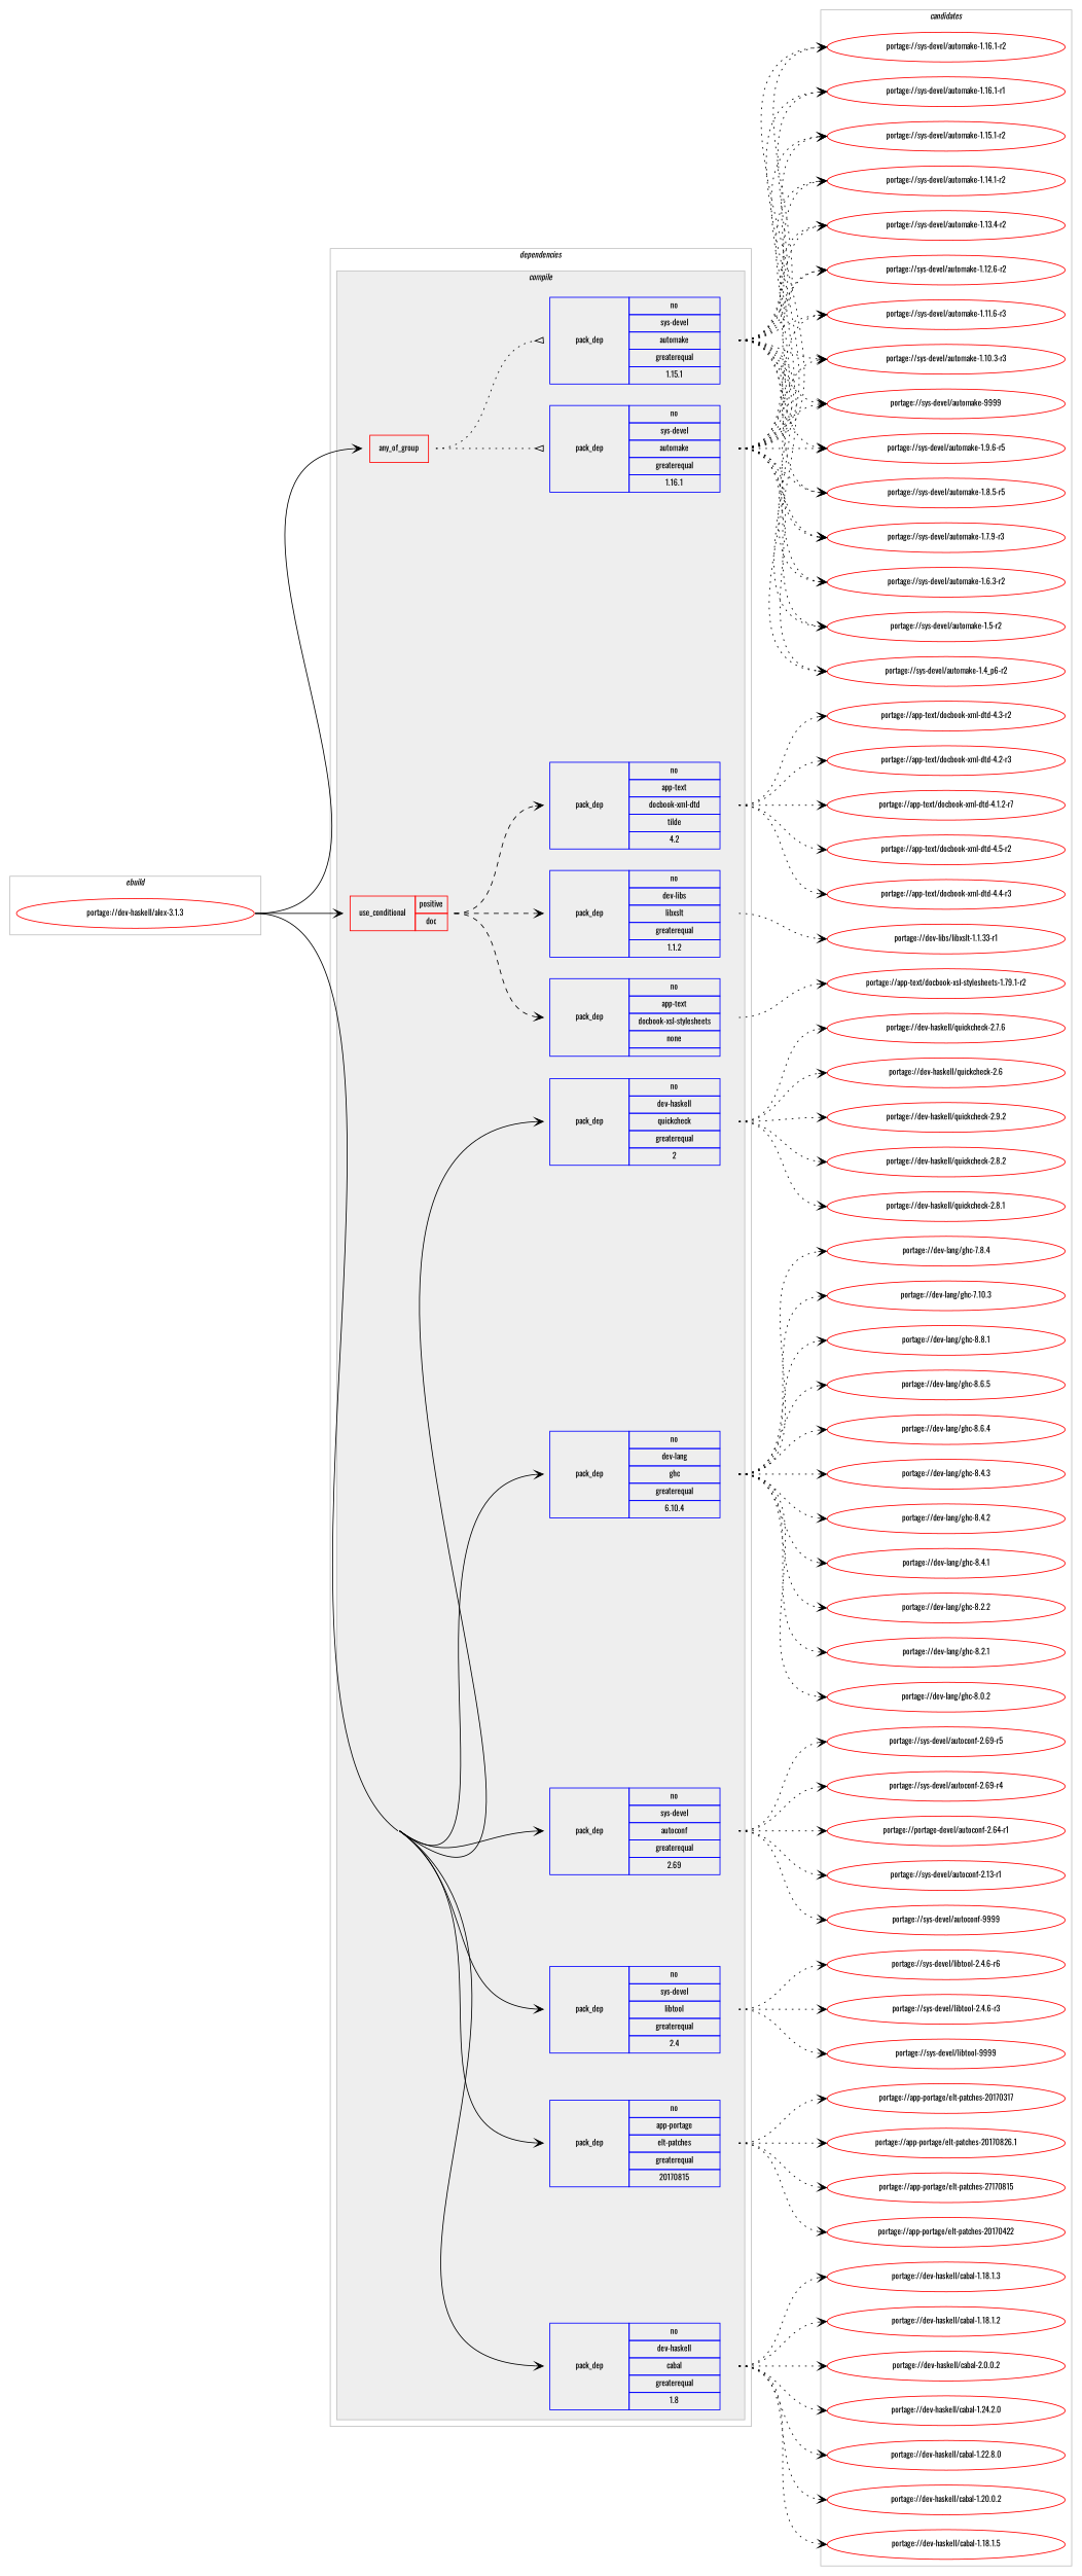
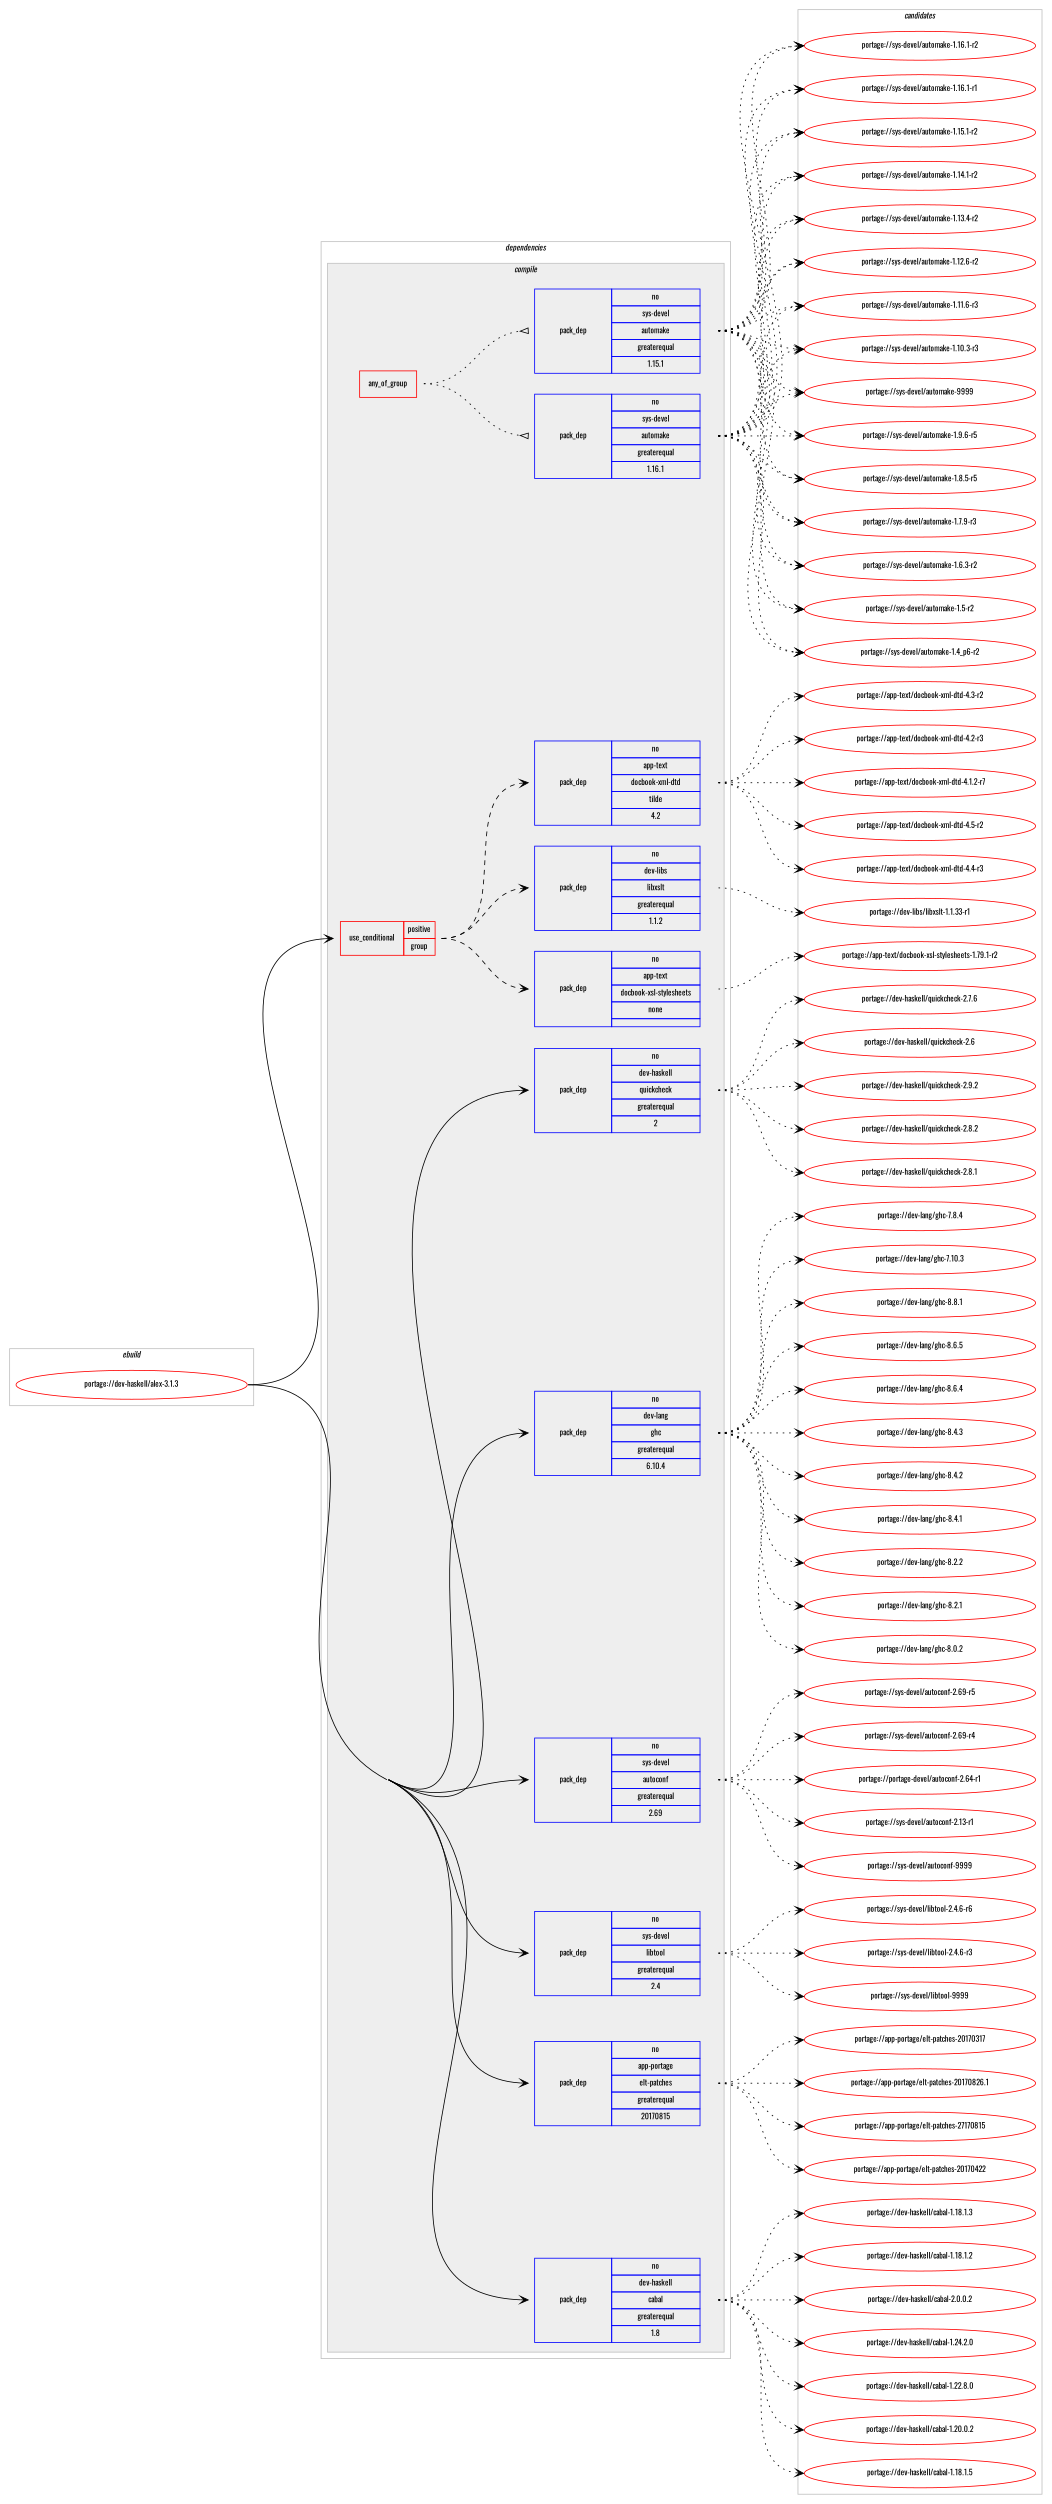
  digraph {
    compound=true
    concentrate=true
    fontname=Oswald
    fontsize=10
    newrank=true
    rankdir=LR
    ranksep=1.5
    node [color=red fontname=Oswald fontsize=10]
    edge [arrowhead=vee fontname=Oswald headport=w style=dotted tailport=e weight=100]
    n1 [label="portage://dev-haskell/alex-3.1.3" width=4]
    n2 [color=blue label=<<TABLE BORDER="0" CELLBORDER="1" CELLSPACING="0" CELLPADDING="4" WIDTH="220"><TR><TD ROWSPAN="6" CELLPADDING="30">pack_dep</TD></TR><TR><TD WIDTH="110">no</TD></TR><TR><TD>sys-devel</TD></TR><TR><TD>automake</TD></TR><TR><TD>greaterequal</TD></TR><TR><TD>1.16.1</TD></TR></TABLE>> shape=none]
    n3 [color=blue label=<<TABLE BORDER="0" CELLBORDER="1" CELLSPACING="0" CELLPADDING="4" WIDTH="220"><TR><TD ROWSPAN="6" CELLPADDING="30">pack_dep</TD></TR><TR><TD WIDTH="110">no</TD></TR><TR><TD>sys-devel</TD></TR><TR><TD>automake</TD></TR><TR><TD>greaterequal</TD></TR><TR><TD>1.15.1</TD></TR></TABLE>> shape=none]
    n4 [label=<<TABLE BORDER="0" CELLBORDER="1" CELLSPACING="0" CELLPADDING="4"><TR><TD CELLPADDING="10">any_of_group</TD></TR></TABLE>> shape=none]
    n5 [color=blue label=<<TABLE BORDER="0" CELLBORDER="1" CELLSPACING="0" CELLPADDING="4" WIDTH="220"><TR><TD ROWSPAN="6" CELLPADDING="30">pack_dep</TD></TR><TR><TD WIDTH="110">no</TD></TR><TR><TD>app-text</TD></TR><TR><TD>docbook-xml-dtd</TD></TR><TR><TD>tilde</TD></TR><TR><TD>4.2</TD></TR></TABLE>> shape=none]
    n6 [color=blue label=<<TABLE BORDER="0" CELLBORDER="1" CELLSPACING="0" CELLPADDING="4" WIDTH="220"><TR><TD ROWSPAN="6" CELLPADDING="30">pack_dep</TD></TR><TR><TD WIDTH="110">no</TD></TR><TR><TD>app-text</TD></TR><TR><TD>docbook-xsl-stylesheets</TD></TR><TR><TD>none</TD></TR><TR><TD></TD></TR></TABLE>> shape=none]
    n7 [color=blue label=<<TABLE BORDER="0" CELLBORDER="1" CELLSPACING="0" CELLPADDING="4" WIDTH="220"><TR><TD ROWSPAN="6" CELLPADDING="30">pack_dep</TD></TR><TR><TD WIDTH="110">no</TD></TR><TR><TD>dev-libs</TD></TR><TR><TD>libxslt</TD></TR><TR><TD>greaterequal</TD></TR><TR><TD>1.1.2</TD></TR></TABLE>> shape=none]
-   n8 [label=<<TABLE BORDER="0" CELLBORDER="1" CELLSPACING="0" CELLPADDING="4"><TR><TD ROWSPAN="3" CELLPADDING="10">use_conditional</TD></TR><TR><TD>positive</TD></TR><TR><TD>doc</TD></TR></TABLE>> shape=none]
+   n8 [label=<<TABLE BORDER="0" CELLBORDER="1" CELLSPACING="0" CELLPADDING="4"><TR><TD ROWSPAN="3" CELLPADDING="10">use_conditional</TD></TR><TR><TD>positive</TD></TR><TR><TD>group</TD></TR></TABLE>> shape=none]
    n9 [color=blue label=<<TABLE BORDER="0" CELLBORDER="1" CELLSPACING="0" CELLPADDING="4" WIDTH="220"><TR><TD ROWSPAN="6" CELLPADDING="30">pack_dep</TD></TR><TR><TD WIDTH="110">no</TD></TR><TR><TD>app-portage</TD></TR><TR><TD>elt-patches</TD></TR><TR><TD>greaterequal</TD></TR><TR><TD>20170815</TD></TR></TABLE>> shape=none]
    n10 [color=blue label=<<TABLE BORDER="0" CELLBORDER="1" CELLSPACING="0" CELLPADDING="4" WIDTH="220"><TR><TD ROWSPAN="6" CELLPADDING="30">pack_dep</TD></TR><TR><TD WIDTH="110">no</TD></TR><TR><TD>dev-haskell</TD></TR><TR><TD>cabal</TD></TR><TR><TD>greaterequal</TD></TR><TR><TD>1.8</TD></TR></TABLE>> shape=none]
    n11 [color=blue label=<<TABLE BORDER="0" CELLBORDER="1" CELLSPACING="0" CELLPADDING="4" WIDTH="220"><TR><TD ROWSPAN="6" CELLPADDING="30">pack_dep</TD></TR><TR><TD WIDTH="110">no</TD></TR><TR><TD>dev-haskell</TD></TR><TR><TD>quickcheck</TD></TR><TR><TD>greaterequal</TD></TR><TR><TD>2</TD></TR></TABLE>> shape=none]
    n12 [color=blue label=<<TABLE BORDER="0" CELLBORDER="1" CELLSPACING="0" CELLPADDING="4" WIDTH="220"><TR><TD ROWSPAN="6" CELLPADDING="30">pack_dep</TD></TR><TR><TD WIDTH="110">no</TD></TR><TR><TD>dev-lang</TD></TR><TR><TD>ghc</TD></TR><TR><TD>greaterequal</TD></TR><TR><TD>6.10.4</TD></TR></TABLE>> shape=none]
    n13 [color=blue label=<<TABLE BORDER="0" CELLBORDER="1" CELLSPACING="0" CELLPADDING="4" WIDTH="220"><TR><TD ROWSPAN="6" CELLPADDING="30">pack_dep</TD></TR><TR><TD WIDTH="110">no</TD></TR><TR><TD>sys-devel</TD></TR><TR><TD>autoconf</TD></TR><TR><TD>greaterequal</TD></TR><TR><TD>2.69</TD></TR></TABLE>> shape=none]
    n14 [color=blue label=<<TABLE BORDER="0" CELLBORDER="1" CELLSPACING="0" CELLPADDING="4" WIDTH="220"><TR><TD ROWSPAN="6" CELLPADDING="30">pack_dep</TD></TR><TR><TD WIDTH="110">no</TD></TR><TR><TD>sys-devel</TD></TR><TR><TD>libtool</TD></TR><TR><TD>greaterequal</TD></TR><TR><TD>2.4</TD></TR></TABLE>> shape=none]
    n15 [label="portage://sys-devel/automake-9999" width=4]
    n16 [label="portage://sys-devel/automake-1.9.6-r5" width=4]
    n17 [label="portage://sys-devel/automake-1.8.5-r5" width=4]
    n18 [label="portage://sys-devel/automake-1.7.9-r3" width=4]
    n19 [label="portage://sys-devel/automake-1.6.3-r2" width=4]
    n20 [label="portage://sys-devel/automake-1.5-r2" width=4]
    n21 [label="portage://sys-devel/automake-1.4_p6-r2" width=4]
    n22 [label="portage://sys-devel/automake-1.16.1-r2" width=4]
    n23 [label="portage://sys-devel/automake-1.16.1-r1" width=4]
    n24 [label="portage://sys-devel/automake-1.15.1-r2" width=4]
    n25 [label="portage://sys-devel/automake-1.14.1-r2" width=4]
    n26 [label="portage://sys-devel/automake-1.13.4-r2" width=4]
    n27 [label="portage://sys-devel/automake-1.12.6-r2" width=4]
    n28 [label="portage://sys-devel/automake-1.11.6-r3" width=4]
    n29 [label="portage://sys-devel/automake-1.10.3-r3" width=4]
    n30 [label="portage://app-text/docbook-xml-dtd-4.5-r2" width=4]
    n31 [label="portage://app-text/docbook-xml-dtd-4.4-r3" width=4]
    n32 [label="portage://app-text/docbook-xml-dtd-4.3-r2" width=4]
    n33 [label="portage://app-text/docbook-xml-dtd-4.2-r3" width=4]
    n34 [label="portage://app-text/docbook-xml-dtd-4.1.2-r7" width=4]
    n35 [label="portage://app-text/docbook-xsl-stylesheets-1.79.1-r2" width=4]
    n36 [label="portage://dev-libs/libxslt-1.1.33-r1" width=4]
    n37 [label="portage://app-portage/elt-patches-20170826.1" width=4]
    n38 [label="portage://app-portage/elt-patches-27170815" width=4]
    n39 [label="portage://app-portage/elt-patches-20170422" width=4]
    n40 [label="portage://app-portage/elt-patches-20170317" width=4]
    n41 [label="portage://dev-haskell/cabal-2.0.0.2" width=4]
    n42 [label="portage://dev-haskell/cabal-1.24.2.0" width=4]
    n43 [label="portage://dev-haskell/cabal-1.22.8.0" width=4]
    n44 [label="portage://dev-haskell/cabal-1.20.0.2" width=4]
    n45 [label="portage://dev-haskell/cabal-1.18.1.5" width=4]
    n46 [label="portage://dev-haskell/cabal-1.18.1.3" width=4]
    n47 [label="portage://dev-haskell/cabal-1.18.1.2" width=4]
    n48 [label="portage://dev-haskell/quickcheck-2.9.2" width=4]
    n49 [label="portage://dev-haskell/quickcheck-2.8.2" width=4]
    n50 [label="portage://dev-haskell/quickcheck-2.8.1" width=4]
    n51 [label="portage://dev-haskell/quickcheck-2.7.6" width=4]
    n52 [label="portage://dev-haskell/quickcheck-2.6" width=4]
    n53 [label="portage://dev-lang/ghc-8.8.1" width=4]
    n54 [label="portage://dev-lang/ghc-8.6.5" width=4]
    n55 [label="portage://dev-lang/ghc-8.6.4" width=4]
    n56 [label="portage://dev-lang/ghc-8.4.3" width=4]
    n57 [label="portage://dev-lang/ghc-8.4.2" width=4]
    n58 [label="portage://dev-lang/ghc-8.4.1" width=4]
    n59 [label="portage://dev-lang/ghc-8.2.2" width=4]
    n60 [label="portage://dev-lang/ghc-8.2.1" width=4]
    n61 [label="portage://dev-lang/ghc-8.0.2" width=4]
    n62 [label="portage://dev-lang/ghc-7.8.4" width=4]
    n63 [label="portage://dev-lang/ghc-7.10.3" width=4]
    n64 [label="portage://sys-devel/autoconf-9999" width=4]
    n65 [label="portage://sys-devel/autoconf-2.69-r5" width=4]
    n66 [label="portage://sys-devel/autoconf-2.69-r4" width=4]
    n67 [label="portage://portage-devel/autoconf-2.64-r1" width=4]
    n68 [label="portage://sys-devel/autoconf-2.13-r1" width=4]
    n69 [label="portage://sys-devel/libtool-9999" width=4]
    n70 [label="portage://sys-devel/libtool-2.4.6-r6" width=4]
    n71 [label="portage://sys-devel/libtool-2.4.6-r3" width=4]
    subgraph cluster_1 {
      color=gray
      label=<<i>ebuild</i>>
      n1
    }
    subgraph cluster_2 {
      color=gray
      label=<<i>dependencies</i>>
      subgraph cluster_3 {
        color=gray
        fillcolor="#eeeeee"
        label=<<i>compile</i>>
        style=filled
        subgraph sub_4 {
          color=gray
          fillcolor="#eeeeee"
          label=<<i>compile</i>>
          style=filled
          n4
          subgraph sub_5 {
            color=gray
            fillcolor="#eeeeee"
            label=<<i>compile</i>>
            style=filled
            n2
          }
          subgraph sub_6 {
            color=gray
            fillcolor="#eeeeee"
            label=<<i>compile</i>>
            style=filled
            n3
          }
        }
        subgraph sub_7 {
          color=gray
          fillcolor="#eeeeee"
          label=<<i>compile</i>>
          style=filled
          n8
          subgraph sub_8 {
            color=gray
            fillcolor="#eeeeee"
            label=<<i>compile</i>>
            style=filled
            n5
          }
          subgraph sub_9 {
            color=gray
            fillcolor="#eeeeee"
            label=<<i>compile</i>>
            style=filled
            n6
          }
          subgraph sub_10 {
            color=gray
            fillcolor="#eeeeee"
            label=<<i>compile</i>>
            style=filled
            n7
          }
        }
        subgraph sub_11 {
          color=gray
          fillcolor="#eeeeee"
          label=<<i>compile</i>>
          style=filled
          n9
        }
        subgraph sub_12 {
          color=gray
          fillcolor="#eeeeee"
          label=<<i>compile</i>>
          style=filled
          n10
        }
        subgraph sub_13 {
          color=gray
          fillcolor="#eeeeee"
          label=<<i>compile</i>>
          style=filled
          n11
        }
        subgraph sub_14 {
          color=gray
          fillcolor="#eeeeee"
          label=<<i>compile</i>>
          style=filled
          n12
        }
        subgraph sub_15 {
          color=gray
          fillcolor="#eeeeee"
          label=<<i>compile</i>>
          style=filled
          n13
        }
        subgraph sub_16 {
          color=gray
          fillcolor="#eeeeee"
          label=<<i>compile</i>>
          style=filled
          n14
        }
      }
      subgraph cluster_17 {
        color=gray
        fillcolor="#eeeeee"
        label=<<i>compile and run</i>>
        style=filled
      }
      subgraph cluster_18 {
        color=gray
        fillcolor="#eeeeee"
        label=<<i>run</i>>
        style=filled
      }
    }
    subgraph cluster_19 {
      color=gray
      label=<<i>candidates</i>>
      rank=same
      subgraph sub_20 {
        color=black
        label=<<i>candidates</i>>
        nodesep=1
        rank=same
        n15
        n16
        n17
        n18
        n19
        n20
        n21
        n22
        n23
        n24
        n25
        n26
        n27
        n28
        n29
      }
      subgraph sub_21 {
        color=black
        label=<<i>candidates</i>>
        nodesep=1
        rank=same
        n15
        n16
        n17
        n18
        n19
        n20
        n21
        n22
        n23
        n24
        n25
        n26
        n27
        n28
        n29
      }
      subgraph sub_22 {
        color=black
        label=<<i>candidates</i>>
        nodesep=1
        rank=same
        n30
        n31
        n32
        n33
        n34
      }
      subgraph sub_23 {
        color=black
        label=<<i>candidates</i>>
        nodesep=1
        rank=same
        n35
      }
      subgraph sub_24 {
        color=black
        label=<<i>candidates</i>>
        nodesep=1
        rank=same
        n36
      }
      subgraph sub_25 {
        color=black
        label=<<i>candidates</i>>
        nodesep=1
        rank=same
        n37
        n38
        n39
        n40
      }
      subgraph sub_26 {
        color=black
        label=<<i>candidates</i>>
        nodesep=1
        rank=same
        n41
        n42
        n43
        n44
        n45
        n46
        n47
      }
      subgraph sub_27 {
        color=black
        label=<<i>candidates</i>>
        nodesep=1
        rank=same
        n48
        n49
        n50
        n51
        n52
      }
      subgraph sub_28 {
        color=black
        label=<<i>candidates</i>>
        nodesep=1
        rank=same
        n53
        n54
        n55
        n56
        n57
        n58
        n59
        n60
        n61
        n62
        n63
      }
      subgraph sub_29 {
        color=black
        label=<<i>candidates</i>>
        nodesep=1
        rank=same
        n64
        n65
        n66
        n67
        n68
      }
      subgraph sub_30 {
        color=black
        label=<<i>candidates</i>>
        nodesep=1
        rank=same
        n69
        n70
        n71
      }
    }
-   n1 -> n4 [style=solid weight=20]
    n1 -> n8 [style=solid weight=20]
    n1 -> n9 [style=solid weight=20]
    n1 -> n10 [style=solid weight=20]
    n1 -> n11 [style=solid weight=20]
    n1 -> n12 [style=solid weight=20]
    n1 -> n13 [style=solid weight=20]
    n1 -> n14 [style=solid weight=20]
    n2 -> n15
    n2 -> n16
    n2 -> n17
    n2 -> n18
    n2 -> n19
    n2 -> n20
    n2 -> n21
    n2 -> n22
    n2 -> n23
    n2 -> n24
    n2 -> n25
    n2 -> n26
    n2 -> n27
    n2 -> n28
    n2 -> n29
    n3 -> n15
    n3 -> n16
    n3 -> n17
    n3 -> n18
    n3 -> n19
    n3 -> n20
    n3 -> n21
    n3 -> n22
    n3 -> n23
    n3 -> n24
    n3 -> n25
    n3 -> n26
    n3 -> n27
    n3 -> n28
    n3 -> n29
    n4 -> n2 [arrowhead=oinv weight=20]
    n4 -> n3 [arrowhead=oinv weight=20]
    n5 -> n30
    n5 -> n31
    n5 -> n32
    n5 -> n33
    n5 -> n34
    n6 -> n35
    n7 -> n36
    n8 -> n5 [style=dashed weight=20]
    n8 -> n6 [style=dashed weight=20]
    n8 -> n7 [style=dashed weight=20]
    n9 -> n37
    n9 -> n38
    n9 -> n39
    n9 -> n40
    n10 -> n41
    n10 -> n42
    n10 -> n43
    n10 -> n44
    n10 -> n45
    n10 -> n46
    n10 -> n47
    n11 -> n48
    n11 -> n49
    n11 -> n50
    n11 -> n51
    n11 -> n52
    n12 -> n53
    n12 -> n54
    n12 -> n55
    n12 -> n56
    n12 -> n57
    n12 -> n58
    n12 -> n59
    n12 -> n60
    n12 -> n61
    n12 -> n62
    n12 -> n63
    n13 -> n64
    n13 -> n65
    n13 -> n66
    n13 -> n67
    n13 -> n68
    n14 -> n69
    n14 -> n70
    n14 -> n71
  }
